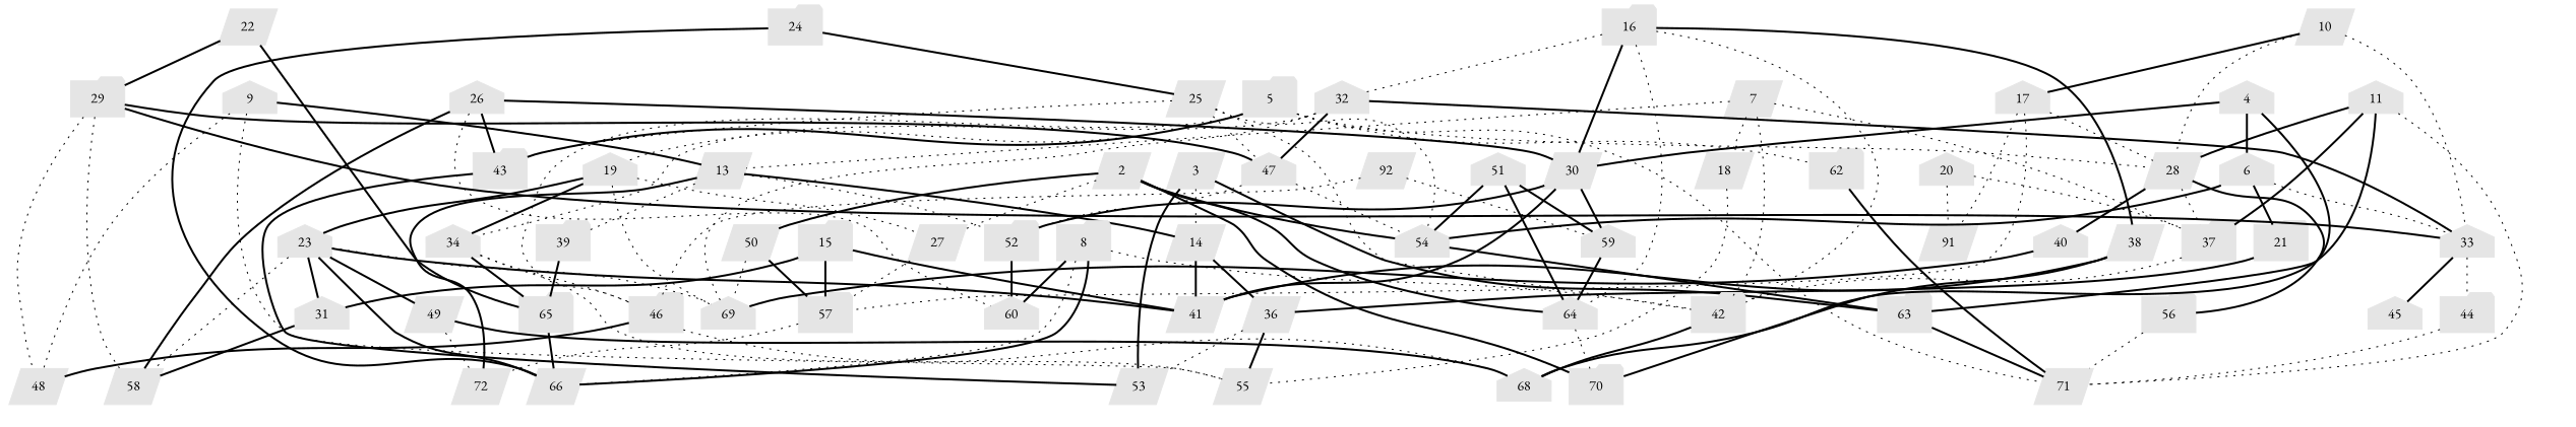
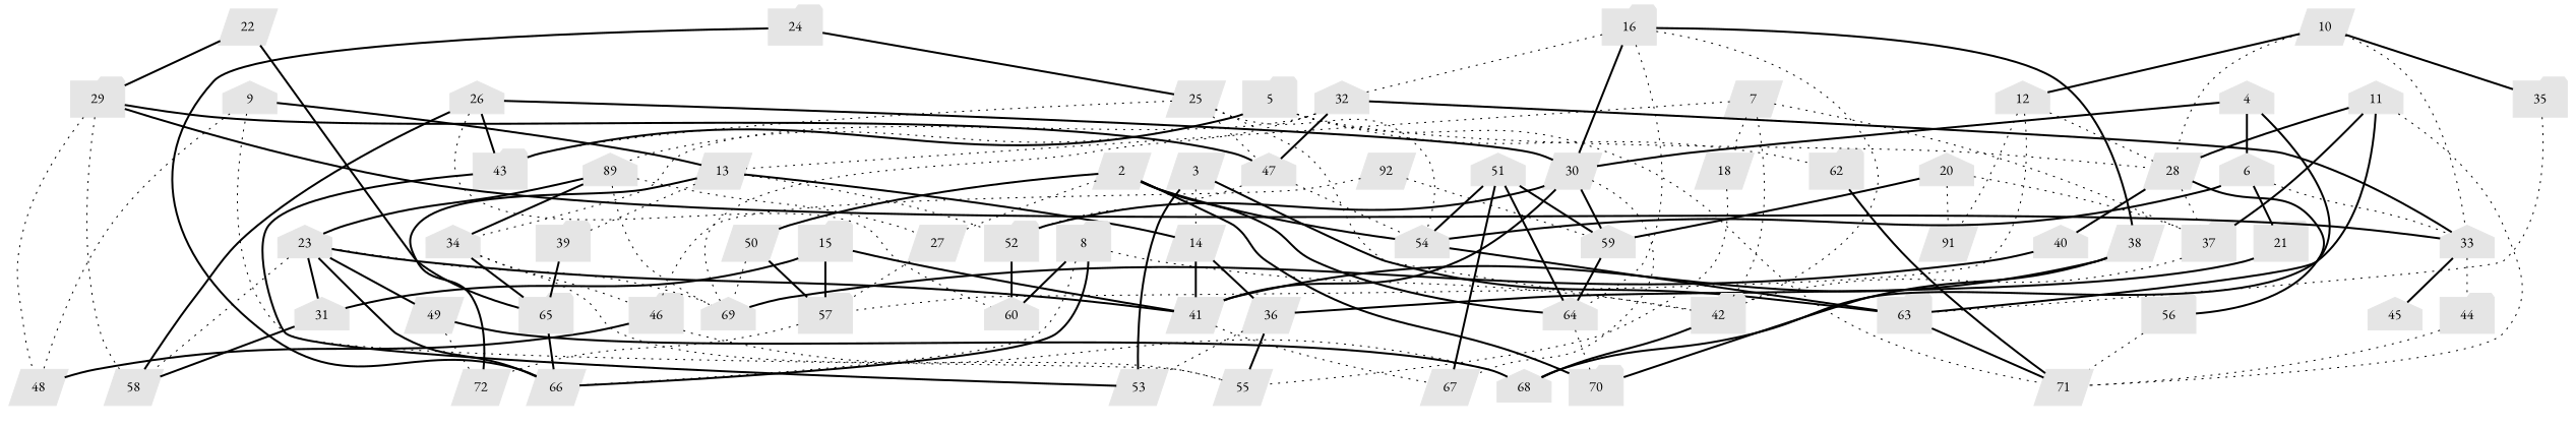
  graph {
    fontname="EB Garamond"
    node [color=gray90 fontname="EB Garamond" shape=parallelogram style=filled]
    edge [fontname="EB Garamond" style=bold]
    36
    53
    55
    n4 [label=91]
    62 [shape=folder]
    71
    2
    27
    50
    54 [shape=house]
    64 [shape=house]
    70 [shape=folder]
    57 [shape=folder]
    69 [shape=house]
    63 [shape=folder]
    3
    14
    41
    4 [shape=house]
    6 [shape=house]
    30
    21 [shape=folder]
    33 [shape=house]
    59 [shape=house]
    52 [shape=folder]
+   67
    5 [shape=folder]
-   19 [shape=house]
+   19 [shape=house label=89]
    28
    43 [shape=folder]
    46 [shape=folder]
    23 [shape=house]
    34 [shape=house]
    37 [shape=folder]
    40 [shape=house]
    56 [shape=folder]
    45 [shape=house]
    48
    68 [shape=house]
    44 [shape=folder]
    7
    13
    18
    42 [shape=folder]
    39 [shape=folder]
    72
    8 [shape=folder]
    60 [shape=house]
    66
    9 [shape=house]
    10
-   17 [shape=house]
+   17 [shape=house label=12]
+   35 [shape=folder]
    11 [shape=house]
    n55 [label=92]
    65 [shape=folder]
    15 [shape=folder]
    31 [shape=house]
    58
    16 [shape=folder]
    32 [shape=house]
    38
    47 [shape=house]
    49
    20 [shape=house]
    29 [shape=folder]
    22
    24 [shape=folder]
    25
    26 [shape=house]
    51 [shape=house]
    36 -- 53 [style=dotted]
    36 -- 55
    62 -- 71
    2 -- 27 [style=dotted]
    2 -- 50
    2 -- 54
    2 -- 64
    2 -- 70
    27 -- 57 [style=dotted]
    50 -- 57
    50 -- 69 [style=dotted]
    54 -- 63
    64 -- 70 [style=dotted]
    57 -- 72 [style=dotted]
    63 -- 71
    3 -- 53
    3 -- 63
    3 -- 14 [style=dotted]
    14 -- 36
    14 -- 41
+   41 -- 67 [style=dotted]
    4 -- 63
    4 -- 6
    4 -- 30
    6 -- 54
    6 -- 21
    6 -- 33 [style=dotted]
    30 -- 41
    30 -- 59
    30 -- 52
+   30 -- 67 [style=dotted]
    21 -- 36
    33 -- 45
    33 -- 44 [style=dotted]
    59 -- 64
    52 -- 60
    5 -- 62 [style=dotted]
    5 -- 71 [style=dotted]
    5 -- 19 [style=dotted]
    5 -- 28 [style=dotted]
    5 -- 43
-   5 -- 46 [style=dotted]
    19 -- 27 [style=dotted]
    19 -- 69 [style=dotted]
    19 -- 23
    19 -- 34
    28 -- 37 [style=dotted]
    28 -- 40
    28 -- 56
    43 -- 53
    46 -- 48
    46 -- 68 [style=dotted]
    23 -- 69 [style=dotted]
    23 -- 41
    23 -- 66
    23 -- 31
    23 -- 58 [style=dotted]
    23 -- 49
    34 -- 55 [style=dotted]
    34 -- 46 [style=dotted]
    34 -- 65
    37 -- 42 [style=dotted]
    40 -- 69
    56 -- 71 [style=dotted]
    44 -- 71 [style=dotted]
    7 -- 37 [style=dotted]
    7 -- 13 [style=dotted]
    7 -- 18 [style=dotted]
    7 -- 42 [style=dotted]
    13 -- 14
    13 -- 52 [style=dotted]
    13 -- 39 [style=dotted]
    13 -- 72
    18 -- 55 [style=dotted]
    42 -- 68
    39 -- 65
    8 -- 42 [style=dotted]
    8 -- 60
    8 -- 66 [style=dotted]
    8 -- 66
    9 -- 55 [style=dotted]
    9 -- 48 [style=dotted]
    9 -- 13
    10 -- 33 [style=dotted]
    10 -- 28 [style=dotted]
    10 -- 17
+   10 -- 35
    17 -- n4 [style=dotted]
    17 -- 57 [style=dotted]
    17 -- 28 [style=dotted]
+   35 -- 63 [style=dotted]
    11 -- 71 [style=dotted]
    11 -- 28
    11 -- 37
    11 -- 68
    n55 -- 59 [style=dotted]
    n55 -- 46 [style=dotted]
    65 -- 66
    15 -- 57
    15 -- 41
    15 -- 31
    31 -- 58
    16 -- 64 [style=dotted]
    16 -- 30
    16 -- 42 [style=dotted]
    16 -- 32 [style=dotted]
    16 -- 38
    32 -- 69 [style=dotted]
    32 -- 33
    32 -- 34 [style=dotted]
    32 -- 47
    38 -- 70
    38 -- 41
    47 -- 54 [style=dotted]
    47 -- 52 [style=dotted]
    49 -- 68
    49 -- 72 [style=dotted]
    20 -- n4 [style=dotted]
+   20 -- 59
    20 -- 37 [style=dotted]
    29 -- 33
    29 -- 48 [style=dotted]
    29 -- 58 [style=dotted]
    29 -- 47
    22 -- 65
    22 -- 29
    24 -- 66
    24 -- 25
    25 -- 54 [style=dotted]
    25 -- 43 [style=dotted]
    25 -- 42 [style=dotted]
    25 -- 47 [style=dotted]
    26 -- 30
    26 -- 43
    26 -- 60 [style=dotted]
    26 -- 58
    51 -- 54
    51 -- 64
    51 -- 59
+   51 -- 67
  }
